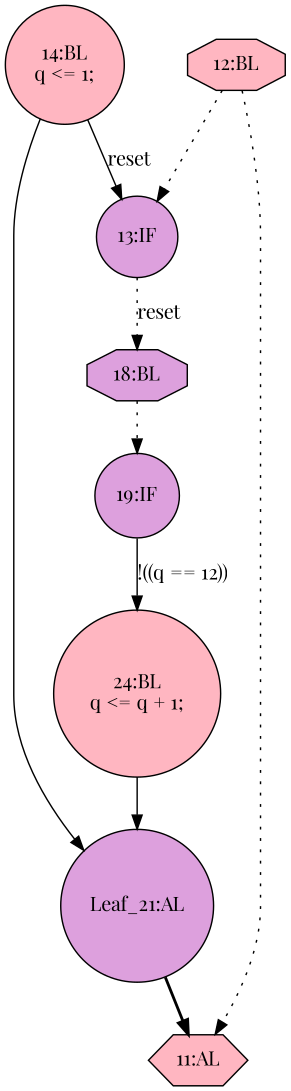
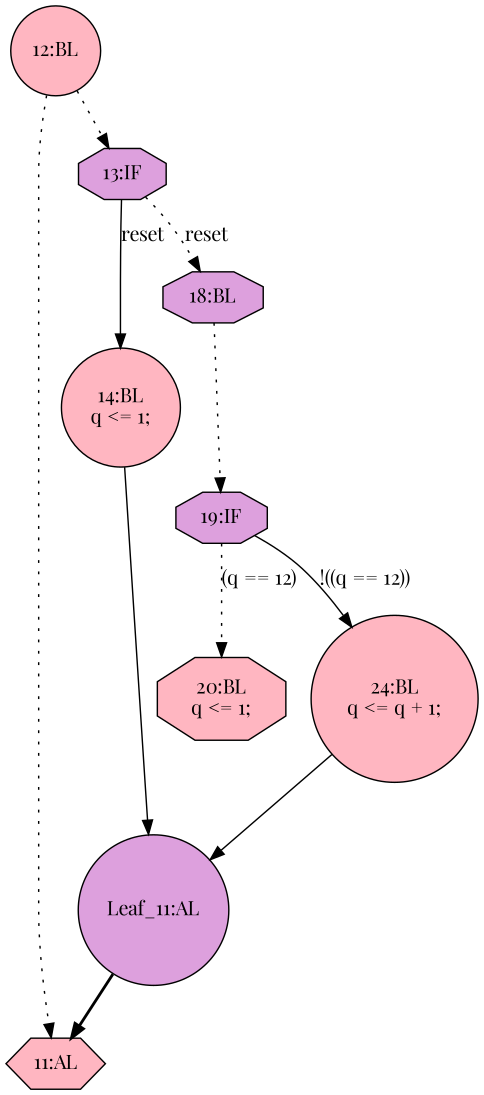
  strict digraph {
    fontname="Playfair Display"
    node [fillcolor=lightpink fontname="Playfair Display" shape=circle statements="[]" style=filled typ=Block]
    edge [cond="[]" fontname="Playfair Display" lineno=None style=dotted]
    n1 [ast="<pyverilog.vparser.ast.Block object at 0x7f5ed51837d0>" label="14:BL\nq <= 1;" statements="[<pyverilog.vparser.ast.NonblockingSubstitution object at 0x7f5ed5196bd0>]"]
-   n2 [def_var="['q']" fillcolor=plum label="Leaf_21:AL" statements="" typ=""]
+   n2 [def_var="['q']" fillcolor=plum label="Leaf_11:AL" statements="" typ=""]
    n3 [ast="<pyverilog.vparser.ast.Always object at 0x7f5ed54b5e10>" clk_sens=True label="11:AL" sens="['clk', 'reset']" shape=hexagon typ=Always use_var="['reset', 'q']"]
-   n4 [ast="<pyverilog.vparser.ast.IfStatement object at 0x7f5ed51e3d10>" fillcolor=plum label="13:IF" typ=IfStatement]
+   n4 [ast="<pyverilog.vparser.ast.IfStatement object at 0x7f5ed51e3d10>" fillcolor=plum label="13:IF" shape=octagon typ=IfStatement]
    n5 [ast="<pyverilog.vparser.ast.Block object at 0x7f5ed5196750>" fillcolor=plum label="18:BL" shape=octagon]
-   n6 [ast="<pyverilog.vparser.ast.IfStatement object at 0x7f5ed518e550>" fillcolor=plum label="19:IF" typ=IfStatement]
+   n6 [ast="<pyverilog.vparser.ast.IfStatement object at 0x7f5ed518e550>" fillcolor=plum label="19:IF" shape=octagon typ=IfStatement]
+   n7 [ast="<pyverilog.vparser.ast.Block object at 0x7f5ed51e3210>" label="20:BL\nq <= 1;" shape=octagon statements="[<pyverilog.vparser.ast.NonblockingSubstitution object at 0x7f5ed518ecd0>]"]
    n8 [ast="<pyverilog.vparser.ast.Block object at 0x7f5ed518e4d0>" label="24:BL\nq <= q + 1;" statements="[<pyverilog.vparser.ast.NonblockingSubstitution object at 0x7f5ed51f1050>]"]
-   n9 [ast="<pyverilog.vparser.ast.Block object at 0x7f5ed54b5790>" label="12:BL" shape=octagon]
+   n9 [ast="<pyverilog.vparser.ast.Block object at 0x7f5ed54b5790>" label="12:BL"]
    n1 -> n2 [style=solid]
    n2 -> n3 [style=bold cond="" lineno=""]
-   n1 -> n4 [cond="['reset']" label=reset lineno=13 style=solid]
+   n4 -> n1 [cond="['reset']" label=reset lineno=13 style=solid]
    n4 -> n5 [cond="['reset']" label=reset lineno=13]
    n5 -> n6
+   n6 -> n7 [cond="['q']" label="(q == 12)" lineno=19]
    n6 -> n8 [cond="['q']" label="!((q == 12))" lineno=19 style=solid]
    n8 -> n2 [style=solid]
    n9 -> n3
    n9 -> n4
  }
